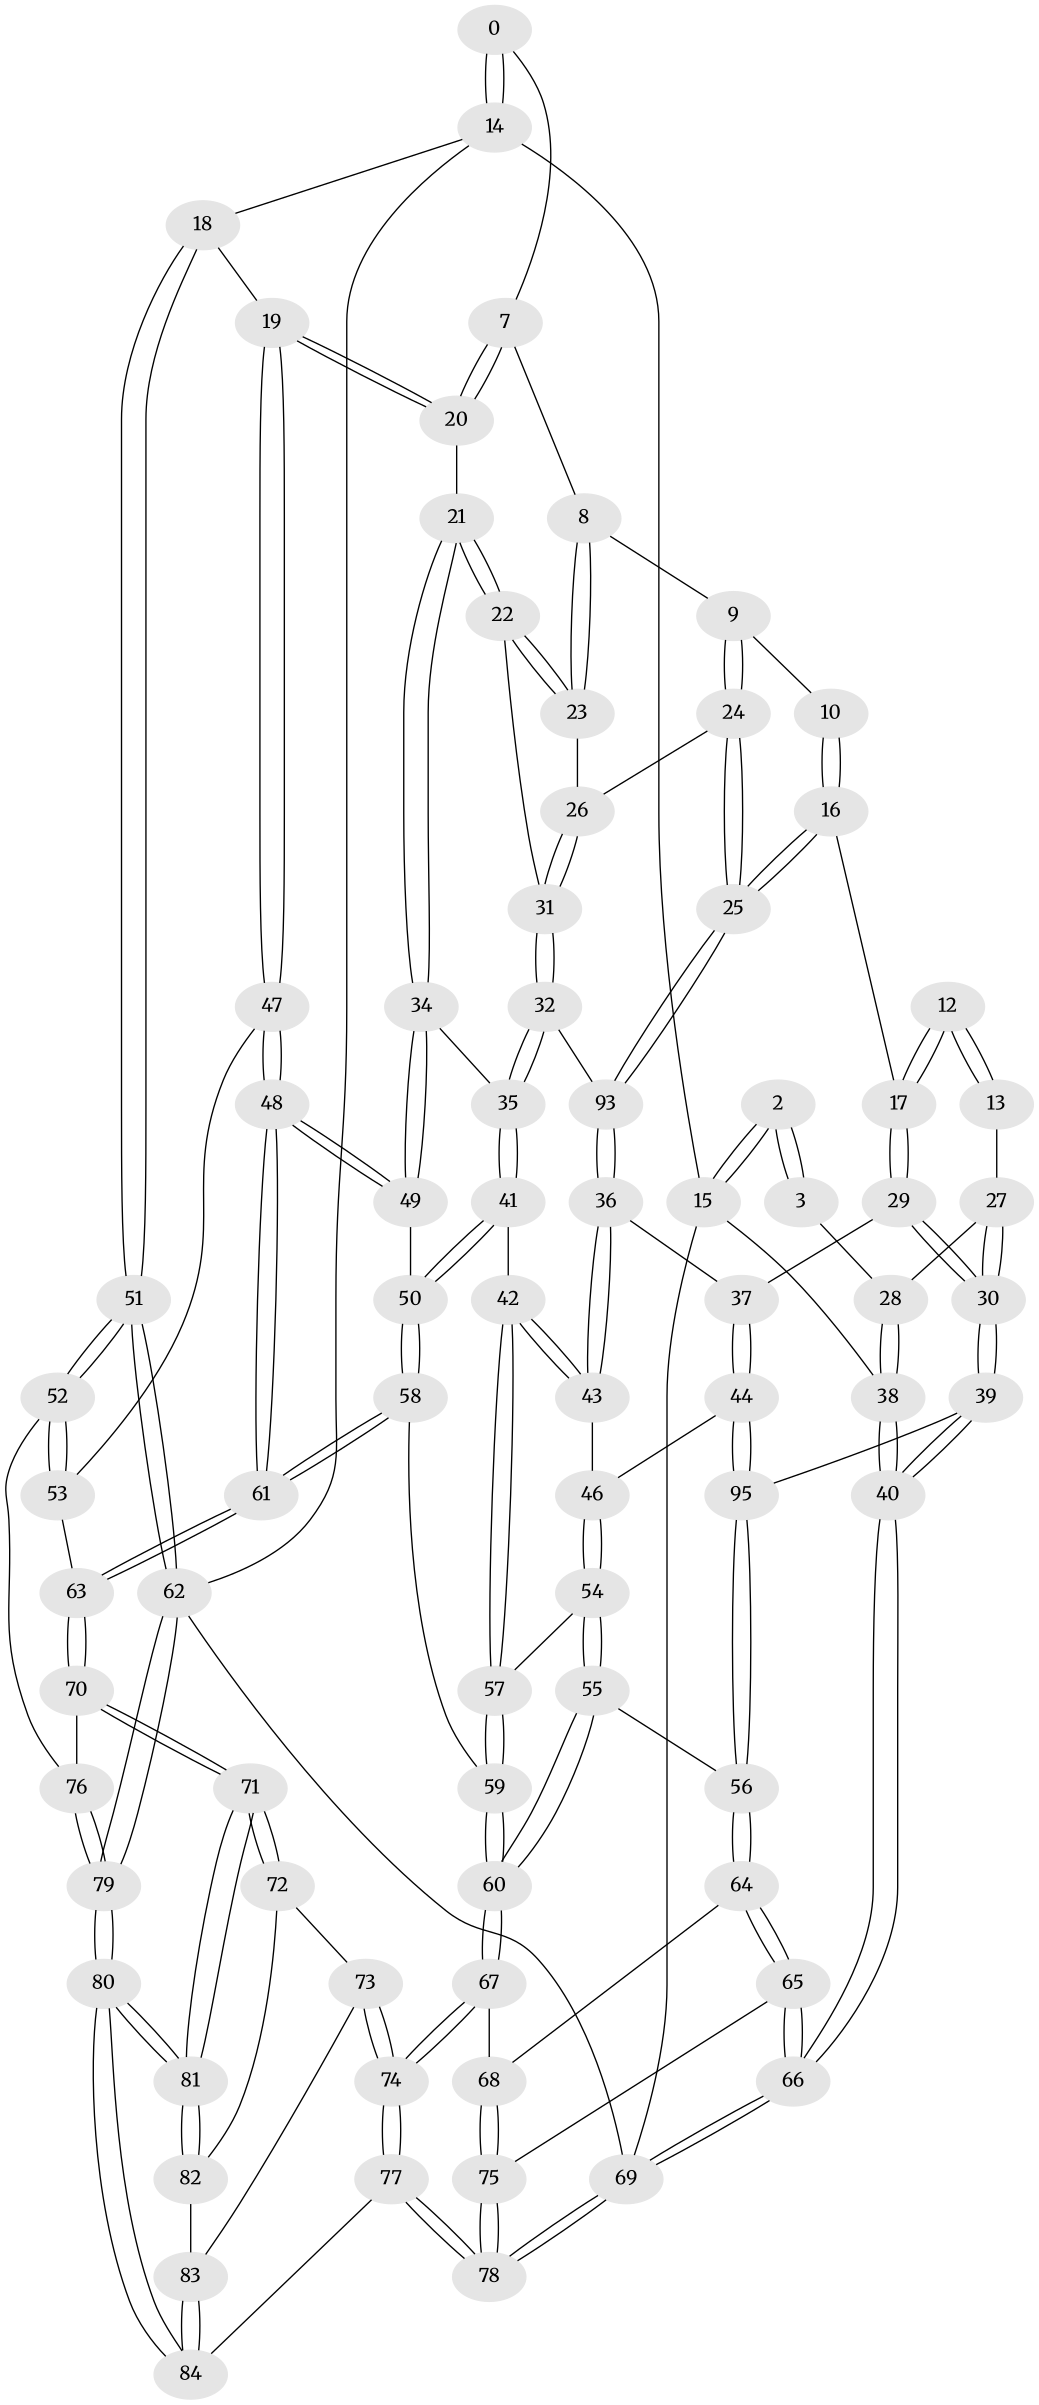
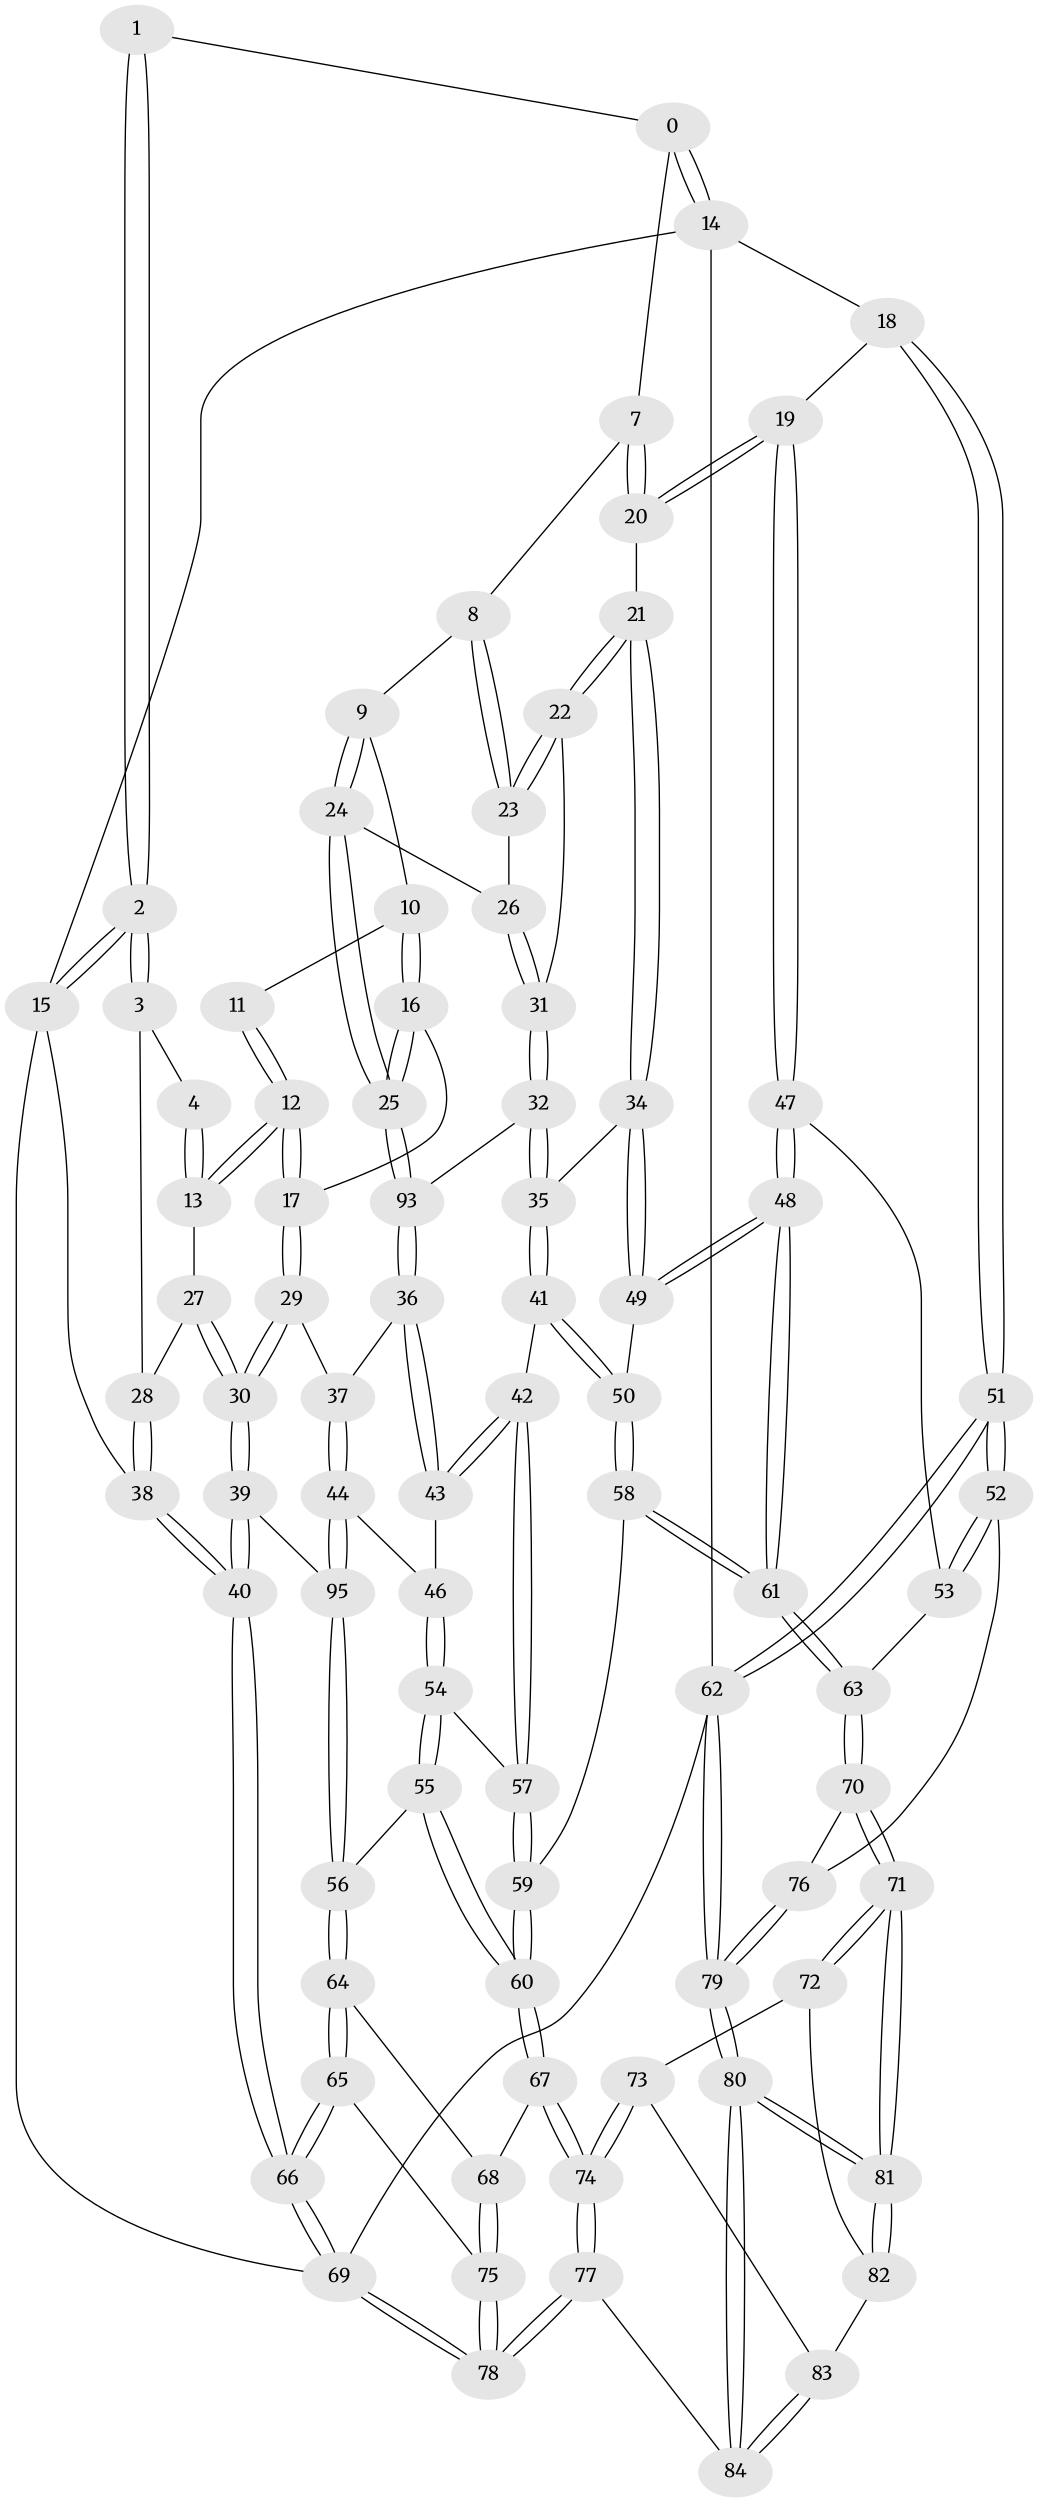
  graph {
    fontname=Merriweather
    node [color=gray90 fontname=Merriweather style=filled]
    edge [fontname=Merriweather]
+   1
    2
    n3 [label=0]
    3
    15
    7
    14
+   4
    28
    38
    69
    13
    27
+   11
    12
    8
    20
    18
    62
    9
    23
    21
    10
    24
    26
    16
    25
    17
    29
    30
    19
    51
    79
    40
    78
    n36 [label=93]
    37
    47
    52
    48
    53
    22
    34
    31
    35
    49
    32
    36
    39
    44
    n51 [label=95]
    41
    43
    50
    42
    46
    66
    56
    57
    58
    59
    54
    64
    55
    61
    63
    76
    70
    60
    67
    65
    68
    74
    80
    71
    75
    77
    72
    81
    73
    82
    83
    84
+   1 -- 2
+   1 -- 2
+   1 -- n3
    2 -- 3
    2 -- 3
    2 -- 15
    2 -- 15
    n3 -- 7
    n3 -- 14
    n3 -- 14
+   3 -- 4
    3 -- 28
    15 -- 38
    15 -- 69
    7 -- 8
    7 -- 20
    7 -- 20
    14 -- 15
    14 -- 18
    14 -- 62
+   4 -- 13
+   4 -- 13
    28 -- 38
    28 -- 38
    38 -- 40
    38 -- 40
    69 -- 78
    69 -- 78
    13 -- 27
    27 -- 28
    27 -- 30
    27 -- 30
+   11 -- 12
+   11 -- 12
    12 -- 13
    12 -- 13
    12 -- 17
    12 -- 17
    8 -- 9
    8 -- 23
    8 -- 23
    20 -- 21
    18 -- 19
    18 -- 51
    18 -- 51
    62 -- 69
    62 -- 79
    62 -- 79
    9 -- 10
    9 -- 24
    9 -- 24
    23 -- 26
    21 -- 22
    21 -- 22
    21 -- 34
    21 -- 34
+   10 -- 11
    10 -- 16
    10 -- 16
    24 -- 26
    24 -- 25
    24 -- 25
    26 -- 31
    26 -- 31
    16 -- 25
    16 -- 25
    16 -- 17
    25 -- n36
    25 -- n36
    17 -- 29
    17 -- 29
    29 -- 30
    29 -- 30
    29 -- 37
    30 -- 39
    30 -- 39
    19 -- 20
    19 -- 20
    19 -- 47
    19 -- 47
    51 -- 62
    51 -- 62
    51 -- 52
    51 -- 52
    79 -- 80
    79 -- 80
    40 -- 66
    40 -- 66
    n36 -- 36
    n36 -- 36
    37 -- 44
    37 -- 44
    47 -- 48
    47 -- 48
    47 -- 53
    52 -- 53
    52 -- 53
    52 -- 76
    48 -- 49
    48 -- 49
    48 -- 61
    48 -- 61
    53 -- 63
    22 -- 23
    22 -- 23
    22 -- 31
    34 -- 35
    34 -- 49
    34 -- 49
    31 -- 32
    31 -- 32
    35 -- 41
    35 -- 41
    49 -- 50
    32 -- n36
    32 -- 35
    32 -- 35
    36 -- 37
    36 -- 43
    36 -- 43
    39 -- 40
    39 -- 40
    39 -- n51
    44 -- n51
    44 -- n51
    44 -- 46
    n51 -- 56
    n51 -- 56
    41 -- 50
    41 -- 50
    41 -- 42
    43 -- 46
    50 -- 58
    50 -- 58
    42 -- 43
    42 -- 43
    42 -- 57
    42 -- 57
    46 -- 54
    46 -- 54
    66 -- 69
    66 -- 69
    56 -- 64
    56 -- 64
    57 -- 59
    57 -- 59
    58 -- 59
    58 -- 61
    58 -- 61
    59 -- 60
    59 -- 60
    54 -- 57
    54 -- 55
    54 -- 55
    64 -- 65
    64 -- 65
    64 -- 68
    55 -- 56
    55 -- 60
    55 -- 60
    61 -- 63
    61 -- 63
    63 -- 70
    63 -- 70
    76 -- 79
    76 -- 79
    70 -- 76
    70 -- 71
    70 -- 71
    60 -- 67
    60 -- 67
    67 -- 68
    67 -- 74
    67 -- 74
    65 -- 66
    65 -- 66
    65 -- 75
    68 -- 75
    68 -- 75
    74 -- 77
    74 -- 77
    80 -- 81
    80 -- 81
    80 -- 84
    80 -- 84
    71 -- 72
    71 -- 72
    71 -- 81
    71 -- 81
    75 -- 78
    75 -- 78
    77 -- 78
    77 -- 78
    77 -- 84
    72 -- 73
    72 -- 82
    81 -- 82
    81 -- 82
    73 -- 74
    73 -- 74
    73 -- 83
    82 -- 83
    83 -- 84
    83 -- 84
  }
